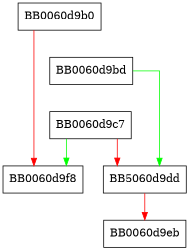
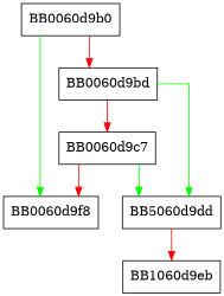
  digraph {
    splines=ortho
    node [shape=box]
    edge [color=red]
    BB0060d9b0
    BB0060d9f8
    BB0060d9bd
    n4 [label=BB5060d9dd]
    BB0060d9c7
-   BB0060d9eb
-   BB0060d9b0 -> BB0060d9f8
+   BB0060d9eb [label=BB1060d9eb]
+   BB0060d9b0 -> BB0060d9f8 [color=green]
+   BB0060d9b0 -> BB0060d9bd
    BB0060d9bd -> n4 [color=green]
+   BB0060d9bd -> BB0060d9c7
    n4 -> BB0060d9eb
-   BB0060d9c7 -> BB0060d9f8 [color=green]
-   BB0060d9c7 -> n4
+   BB0060d9c7 -> BB0060d9f8
+   BB0060d9c7 -> n4 [color=green]
  }
